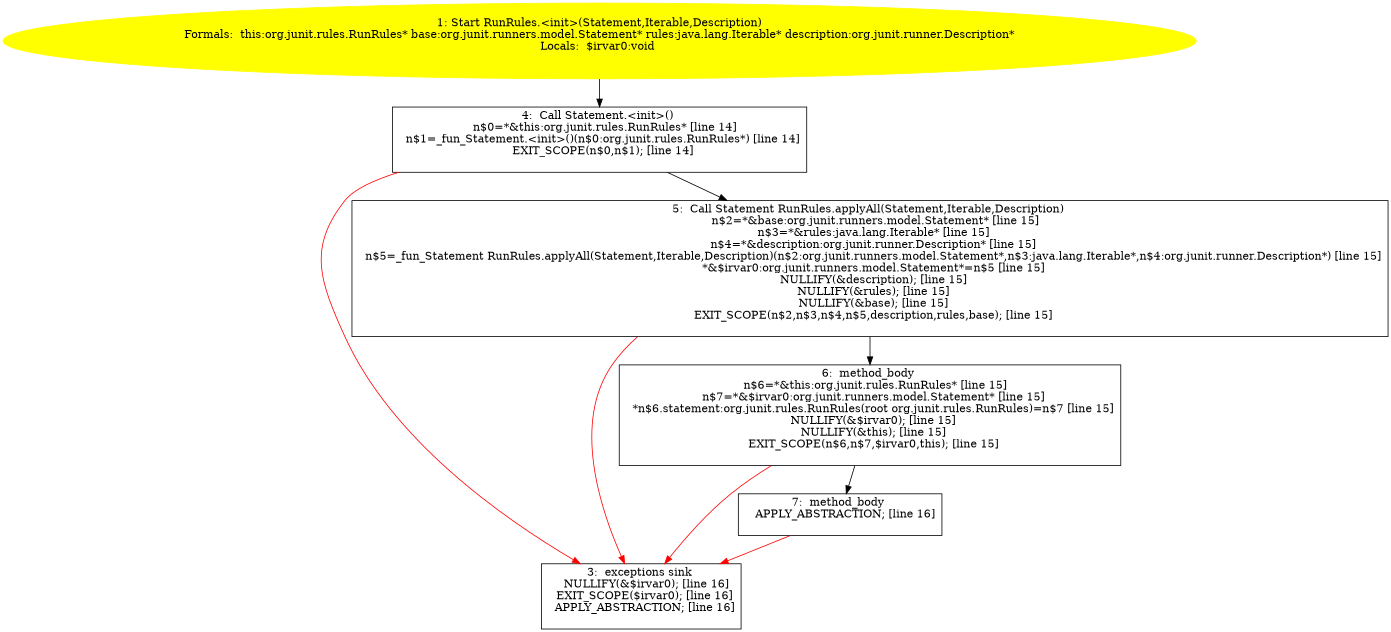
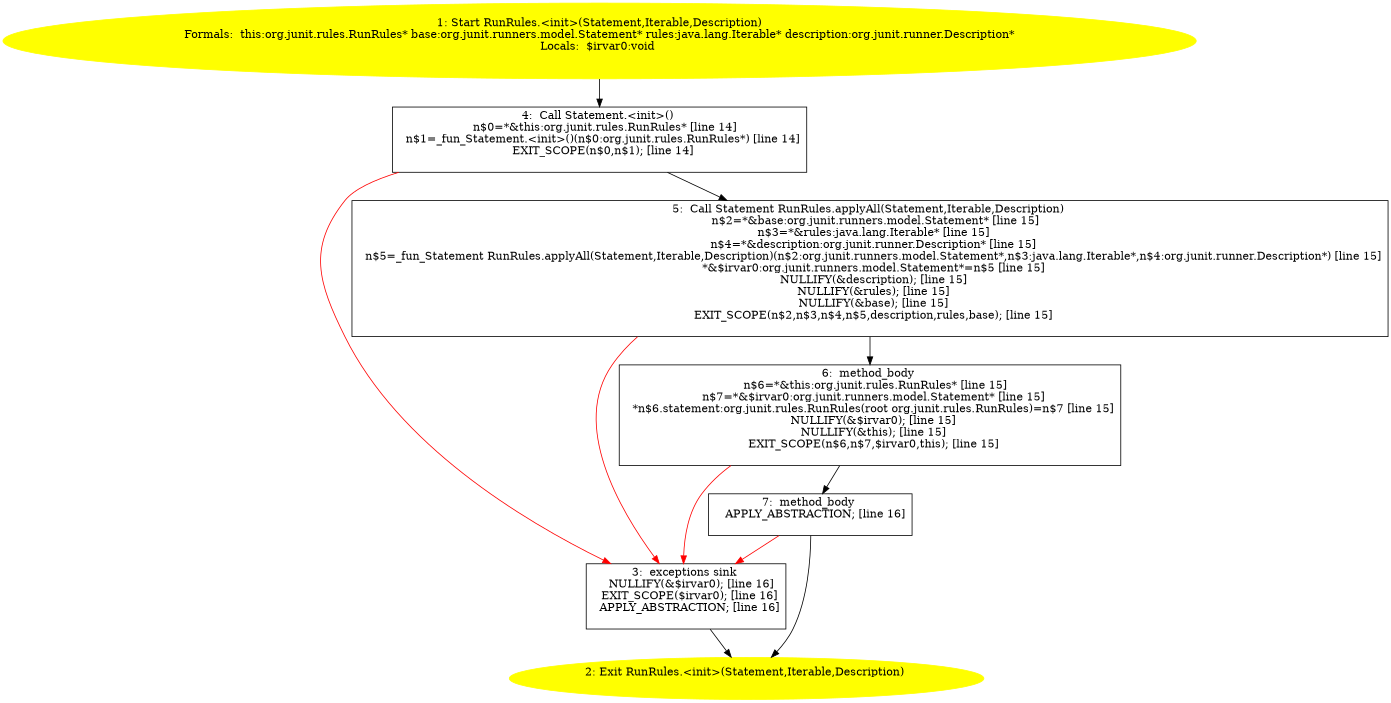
  digraph {
    node [shape=box]
    n1 [color=yellow label="1: Start RunRules.<init>(Statement,Iterable,Description)\nFormals:  this:org.junit.rules.RunRules* base:org.junit.runners.model.Statement* rules:java.lang.Iterable* description:org.junit.runner.Description*\nLocals:  $irvar0:void \n  " style=filled shape=""]
    n2 [label="4:  Call Statement.<init>() \n   n$0=*&this:org.junit.rules.RunRules* [line 14]\n  n$1=_fun_Statement.<init>()(n$0:org.junit.rules.RunRules*) [line 14]\n  EXIT_SCOPE(n$0,n$1); [line 14]\n "]
    n3 [label="3:  exceptions sink \n   NULLIFY(&$irvar0); [line 16]\n  EXIT_SCOPE($irvar0); [line 16]\n  APPLY_ABSTRACTION; [line 16]\n "]
    n4 [label="5:  Call Statement RunRules.applyAll(Statement,Iterable,Description) \n   n$2=*&base:org.junit.runners.model.Statement* [line 15]\n  n$3=*&rules:java.lang.Iterable* [line 15]\n  n$4=*&description:org.junit.runner.Description* [line 15]\n  n$5=_fun_Statement RunRules.applyAll(Statement,Iterable,Description)(n$2:org.junit.runners.model.Statement*,n$3:java.lang.Iterable*,n$4:org.junit.runner.Description*) [line 15]\n  *&$irvar0:org.junit.runners.model.Statement*=n$5 [line 15]\n  NULLIFY(&description); [line 15]\n  NULLIFY(&rules); [line 15]\n  NULLIFY(&base); [line 15]\n  EXIT_SCOPE(n$2,n$3,n$4,n$5,description,rules,base); [line 15]\n "]
+   n5 [color=yellow label="2: Exit RunRules.<init>(Statement,Iterable,Description) \n  " style=filled shape=""]
    n6 [label="6:  method_body \n   n$6=*&this:org.junit.rules.RunRules* [line 15]\n  n$7=*&$irvar0:org.junit.runners.model.Statement* [line 15]\n  *n$6.statement:org.junit.rules.RunRules(root org.junit.rules.RunRules)=n$7 [line 15]\n  NULLIFY(&$irvar0); [line 15]\n  NULLIFY(&this); [line 15]\n  EXIT_SCOPE(n$6,n$7,$irvar0,this); [line 15]\n "]
    n7 [label="7:  method_body \n   APPLY_ABSTRACTION; [line 16]\n "]
    n1 -> n2
    n2 -> n3 [color=red]
    n2 -> n4
+   n3 -> n5
    n4 -> n3 [color=red]
    n4 -> n6
    n6 -> n3 [color=red]
    n6 -> n7
    n7 -> n3 [color=red]
+   n7 -> n5
  }
